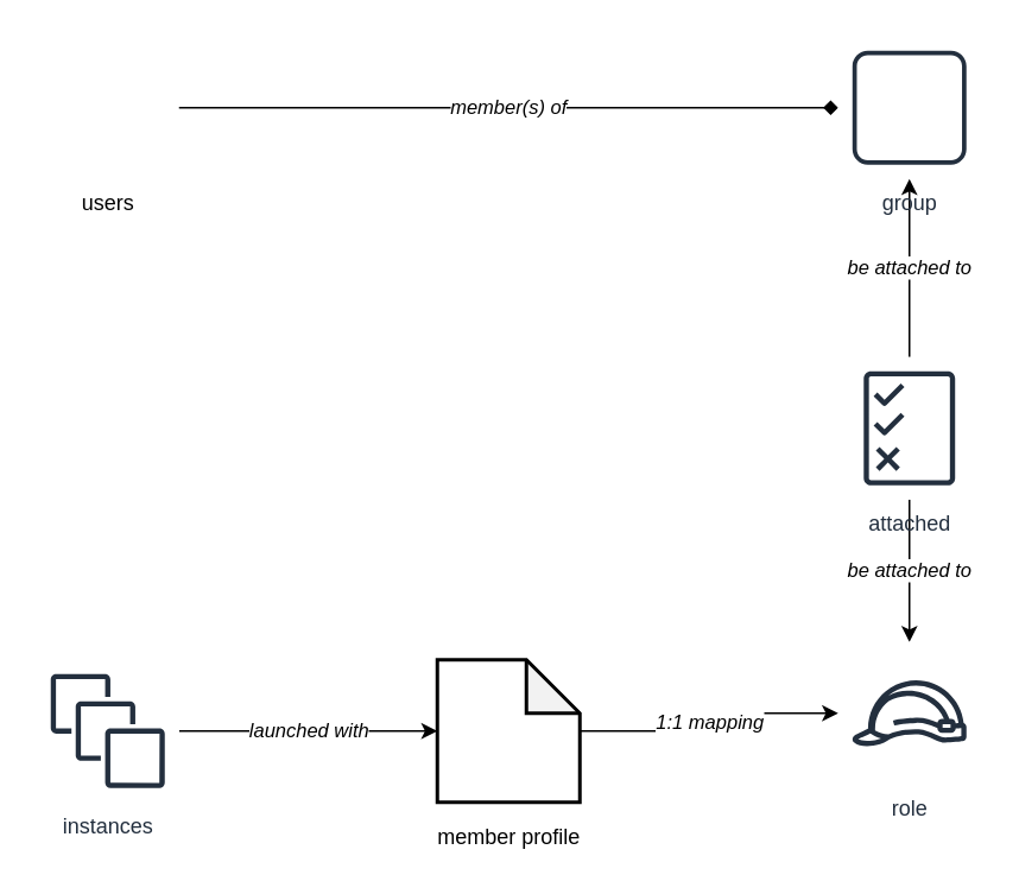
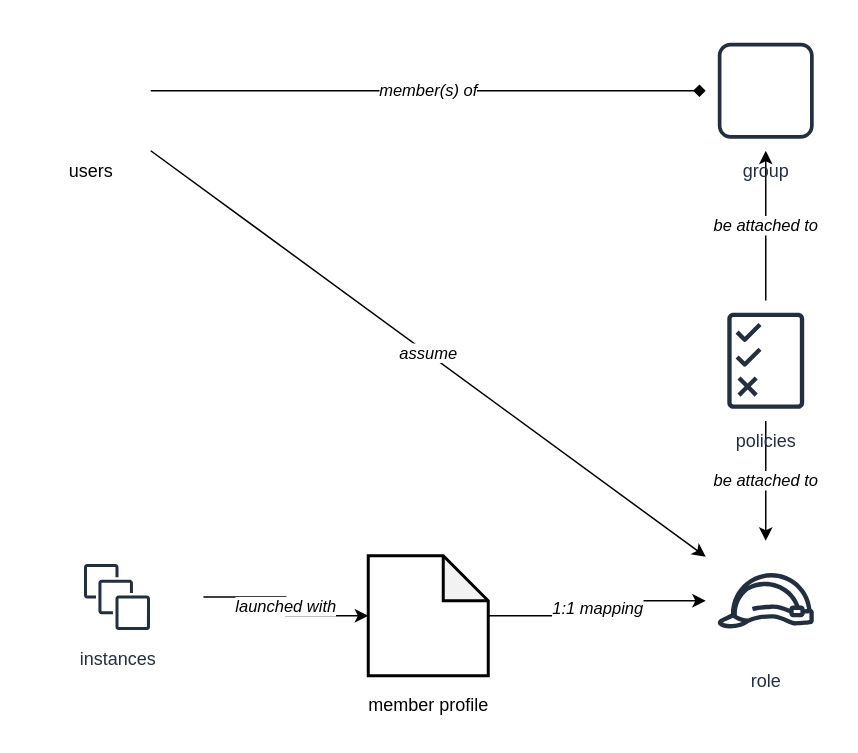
  <mxCell id="0" />
  <mxCell id="1" parent="0" />
  <mxCell id="2" value="member(s) of" style="edgeStyle=orthogonalEdgeStyle;rounded=0;orthogonalLoop=1;jettySize=auto;html=1;fontStyle=2;endArrow=diamond;" parent="1" source="3" target="10" edge="1"><mxGeometry relative="1" as="geometry" /></mxCell>
  <mxCell id="3" value="users" style="shape=image;html=1;verticalAlign=top;verticalLabelPosition=bottom;labelBackgroundColor=#ffffff;imageAspect=0;aspect=fixed;image=https://cdn0.iconfinder.com/data/icons/basic-ui-1-line/64/Artboard_19-128.png;fontStyle=0" parent="1" vertex="1"><mxGeometry x="20" y="20" width="80" height="80" as="geometry" /></mxCell>
  <mxCell id="4" value="be attached to" style="edgeStyle=orthogonalEdgeStyle;rounded=0;orthogonalLoop=1;jettySize=auto;html=1;fontStyle=2" parent="1" source="6" target="10" edge="1"><mxGeometry relative="1" as="geometry" /></mxCell>
  <mxCell id="5" value="be attached to" style="edgeStyle=orthogonalEdgeStyle;rounded=0;orthogonalLoop=1;jettySize=auto;html=1;fontStyle=2" parent="1" source="6" target="7" edge="1"><mxGeometry relative="1" as="geometry" /></mxCell>
- <mxCell id="6" value="attached" style="outlineConnect=0;fontColor=#232F3E;gradientColor=none;strokeColor=#232F3E;fillColor=#ffffff;dashed=0;verticalLabelPosition=bottom;verticalAlign=top;align=center;html=1;fontSize=12;fontStyle=0;aspect=fixed;shape=mxgraph.aws4.resourceIcon;resIcon=mxgraph.aws4.permissions;" parent="1" vertex="1"><mxGeometry x="470" y="200" width="80" height="80" as="geometry" /></mxCell>
+ <mxCell id="6" value="policies" style="outlineConnect=0;fontColor=#232F3E;gradientColor=none;strokeColor=#232F3E;fillColor=#ffffff;dashed=0;verticalLabelPosition=bottom;verticalAlign=top;align=center;html=1;fontSize=12;fontStyle=0;aspect=fixed;shape=mxgraph.aws4.resourceIcon;resIcon=mxgraph.aws4.permissions;" parent="1" vertex="1"><mxGeometry x="470" y="200" width="80" height="80" as="geometry" /></mxCell>
  <mxCell id="7" value="role" style="outlineConnect=0;fontColor=#232F3E;gradientColor=none;strokeColor=#232F3E;fillColor=#ffffff;dashed=0;verticalLabelPosition=bottom;verticalAlign=top;align=center;html=1;fontSize=12;fontStyle=0;aspect=fixed;shape=mxgraph.aws4.resourceIcon;resIcon=mxgraph.aws4.role;" parent="1" vertex="1"><mxGeometry x="470" y="360" width="80" height="80" as="geometry" /></mxCell>
  <mxCell id="8" value="launched with" style="edgeStyle=orthogonalEdgeStyle;rounded=0;orthogonalLoop=1;jettySize=auto;html=1;fontStyle=2" parent="1" source="9" target="12" edge="1"><mxGeometry relative="1" as="geometry" /></mxCell>
- <mxCell id="9" value="instances" style="outlineConnect=0;fontColor=#232F3E;gradientColor=none;strokeColor=#232F3E;fillColor=#ffffff;dashed=0;verticalLabelPosition=bottom;verticalAlign=top;align=center;html=1;fontSize=12;fontStyle=0;aspect=fixed;shape=mxgraph.aws4.resourceIcon;resIcon=mxgraph.aws4.instances;" parent="1" vertex="1"><mxGeometry x="20" y="370" width="80" height="80" as="geometry" /></mxCell>
+ <mxCell id="9" value="instances" style="outlineConnect=0;fontColor=#232F3E;gradientColor=none;strokeColor=#232F3E;fillColor=#ffffff;dashed=0;verticalLabelPosition=bottom;verticalAlign=top;align=center;html=1;fontSize=12;fontStyle=0;aspect=fixed;shape=mxgraph.aws4.resourceIcon;resIcon=mxgraph.aws4.instances;" parent="1" vertex="1"><mxGeometry x="20" y="370" width="115" height="55" as="geometry" /></mxCell>
  <mxCell id="10" value="group" style="outlineConnect=0;fontColor=#232F3E;gradientColor=none;strokeColor=#232F3E;fillColor=#ffffff;dashed=0;verticalLabelPosition=bottom;verticalAlign=top;align=center;html=1;fontSize=12;fontStyle=0;aspect=fixed;shape=mxgraph.aws4.resourceIcon;resIcon=mxgraph.aws4.instance;" parent="1" vertex="1"><mxGeometry x="470" y="20" width="80" height="80" as="geometry" /></mxCell>
  <mxCell id="11" value="" style="group;fontStyle=0" parent="1" vertex="1" connectable="0"><mxGeometry x="240.62" y="370" width="88.75" height="110" as="geometry" /></mxCell>
  <mxCell id="12" value="" style="shape=note;whiteSpace=wrap;html=1;backgroundOutline=1;darkOpacity=0.05;align=left;strokeWidth=2;" parent="11" vertex="1"><mxGeometry x="4.38" width="80" height="80" as="geometry" /></mxCell>
  <mxCell id="13" value="member profile" style="text;html=1;strokeColor=none;fillColor=none;align=center;verticalAlign=middle;whiteSpace=wrap;rounded=0;" parent="11" vertex="1"><mxGeometry y="90" width="88.75" height="20" as="geometry" /></mxCell>
  <mxCell id="14" value="1:1 mapping" style="edgeStyle=orthogonalEdgeStyle;rounded=0;orthogonalLoop=1;jettySize=auto;html=1;startArrow=none;startFill=0;fontStyle=2" parent="1" source="12" target="7" edge="1"><mxGeometry relative="1" as="geometry" /></mxCell>
+ <mxCell id="15" value="assume" style="endArrow=classic;html=1;exitX=1;exitY=1;exitDx=0;exitDy=0;fontStyle=2" parent="1" source="3" target="7" edge="1"><mxGeometry width="50" height="50" relative="1" as="geometry"><mxPoint x="410" y="300" as="sourcePoint" /><mxPoint x="460" y="250" as="targetPoint" /></mxGeometry></mxCell>
  <mxCell id="16" value="" style="shape=image;html=1;verticalAlign=top;verticalLabelPosition=bottom;labelBackgroundColor=#ffffff;imageAspect=0;aspect=fixed;image=https://cdn0.iconfinder.com/data/icons/basic-ui-1-line/64/Artboard_19-128.png;fontStyle=0" parent="1" vertex="1"><mxGeometry x="490" y="40" width="40" height="40" as="geometry" /></mxCell>
